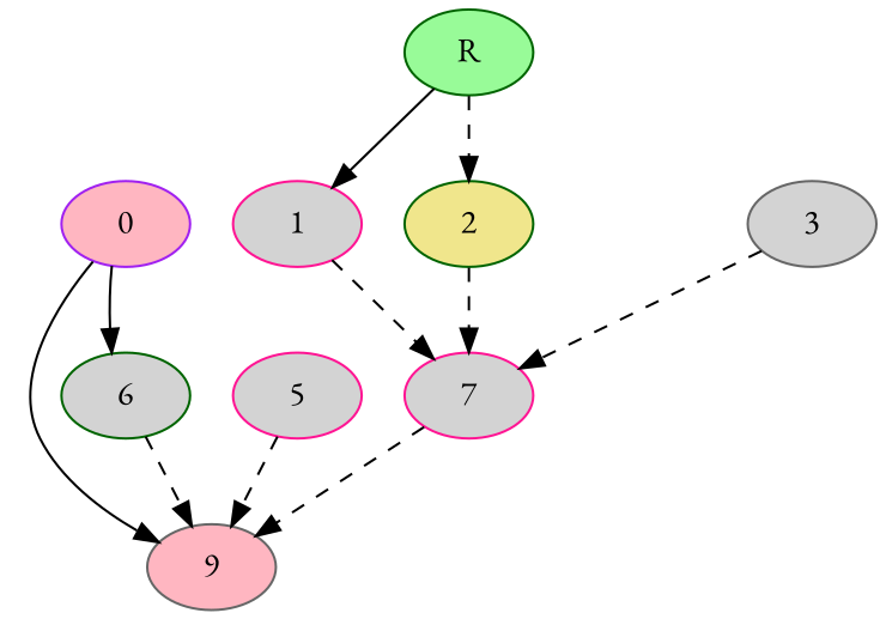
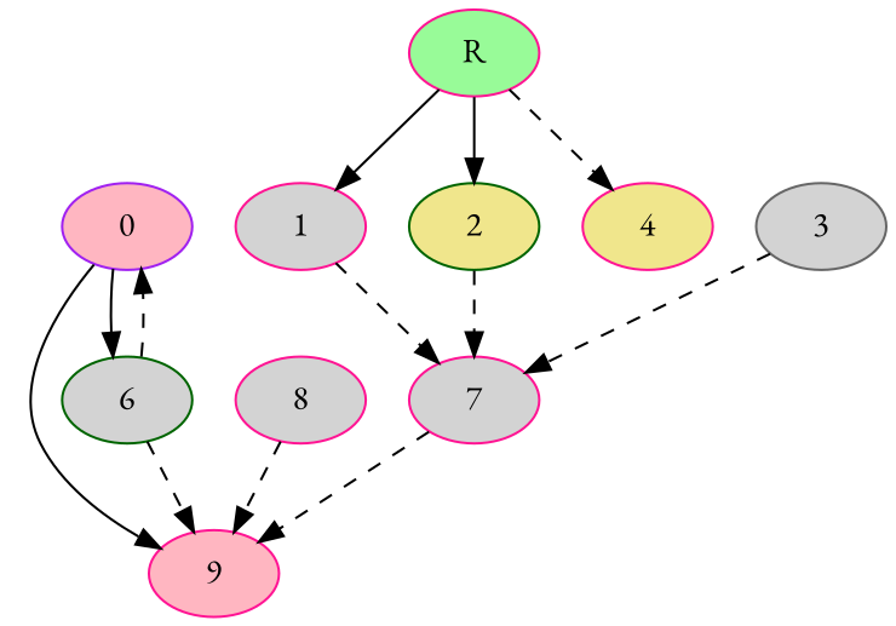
  digraph {
    fontname="EB Garamond"
    node [color=deeppink fillcolor=lightgrey fontname="EB Garamond" style=filled]
    edge [fontname="EB Garamond" style=dashed]
    1
    7
-   9 [color=gray40 fillcolor=lightpink]
+   9 [fillcolor=lightpink]
    2 [color=darkgreen fillcolor=khaki]
    3 [color=gray40]
    n6 [color=purple fillcolor=lightpink label=0]
    6 [color=darkgreen]
-   8 [label=5]
-   R [color=darkgreen fillcolor=palegreen]
+   8
+   R [fillcolor=palegreen]
+   4 [fillcolor=khaki]
    1 -> 7
    7 -> 9
    2 -> 7
    3 -> 7
    n6 -> 9 [style=solid]
    n6 -> 6 [style=solid]
    6 -> 9
+   6 -> n6
    8 -> 9
    R -> 1 [style=solid]
-   R -> 2
+   R -> 2 [style=solid]
+   R -> 4
  }
